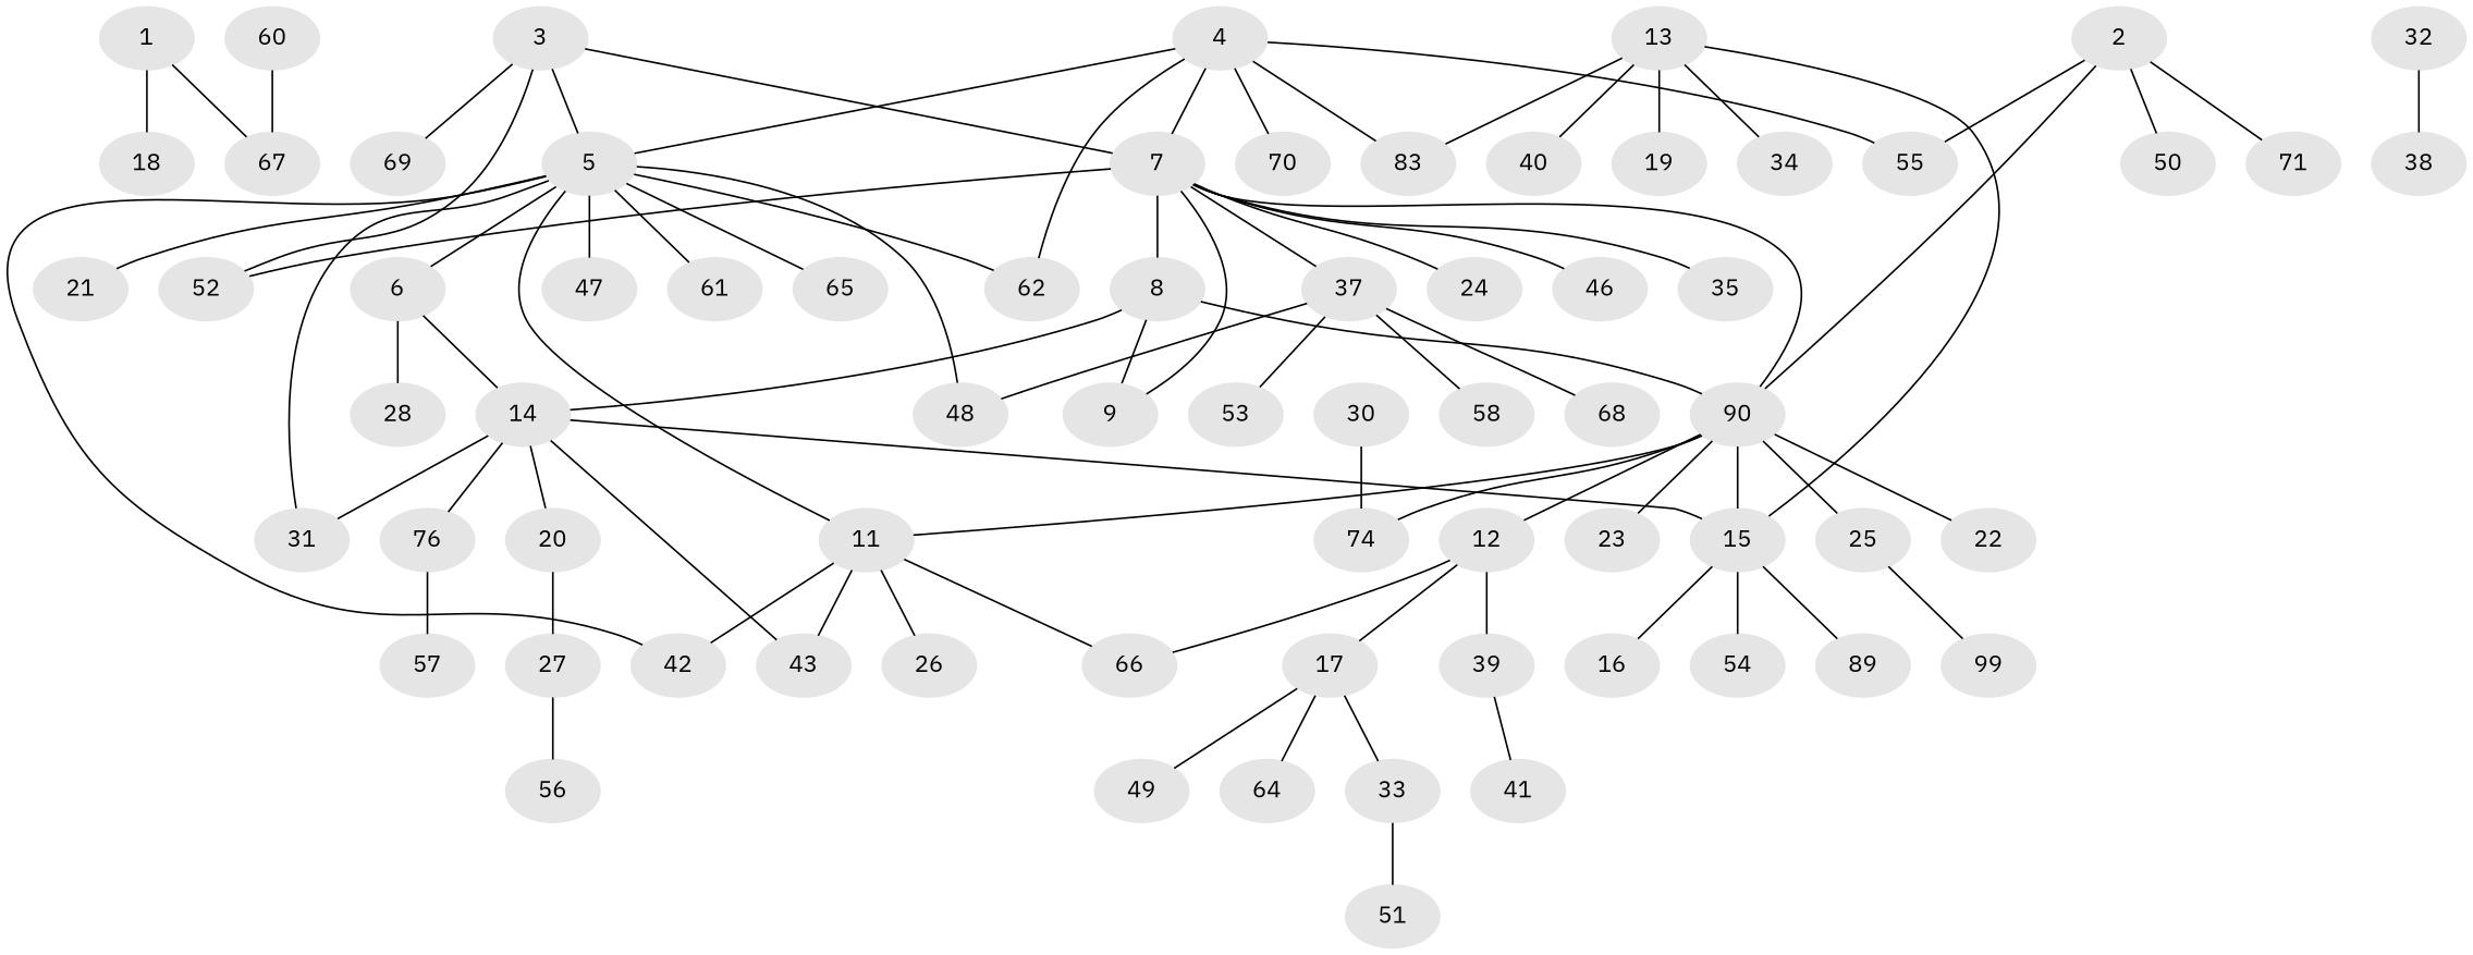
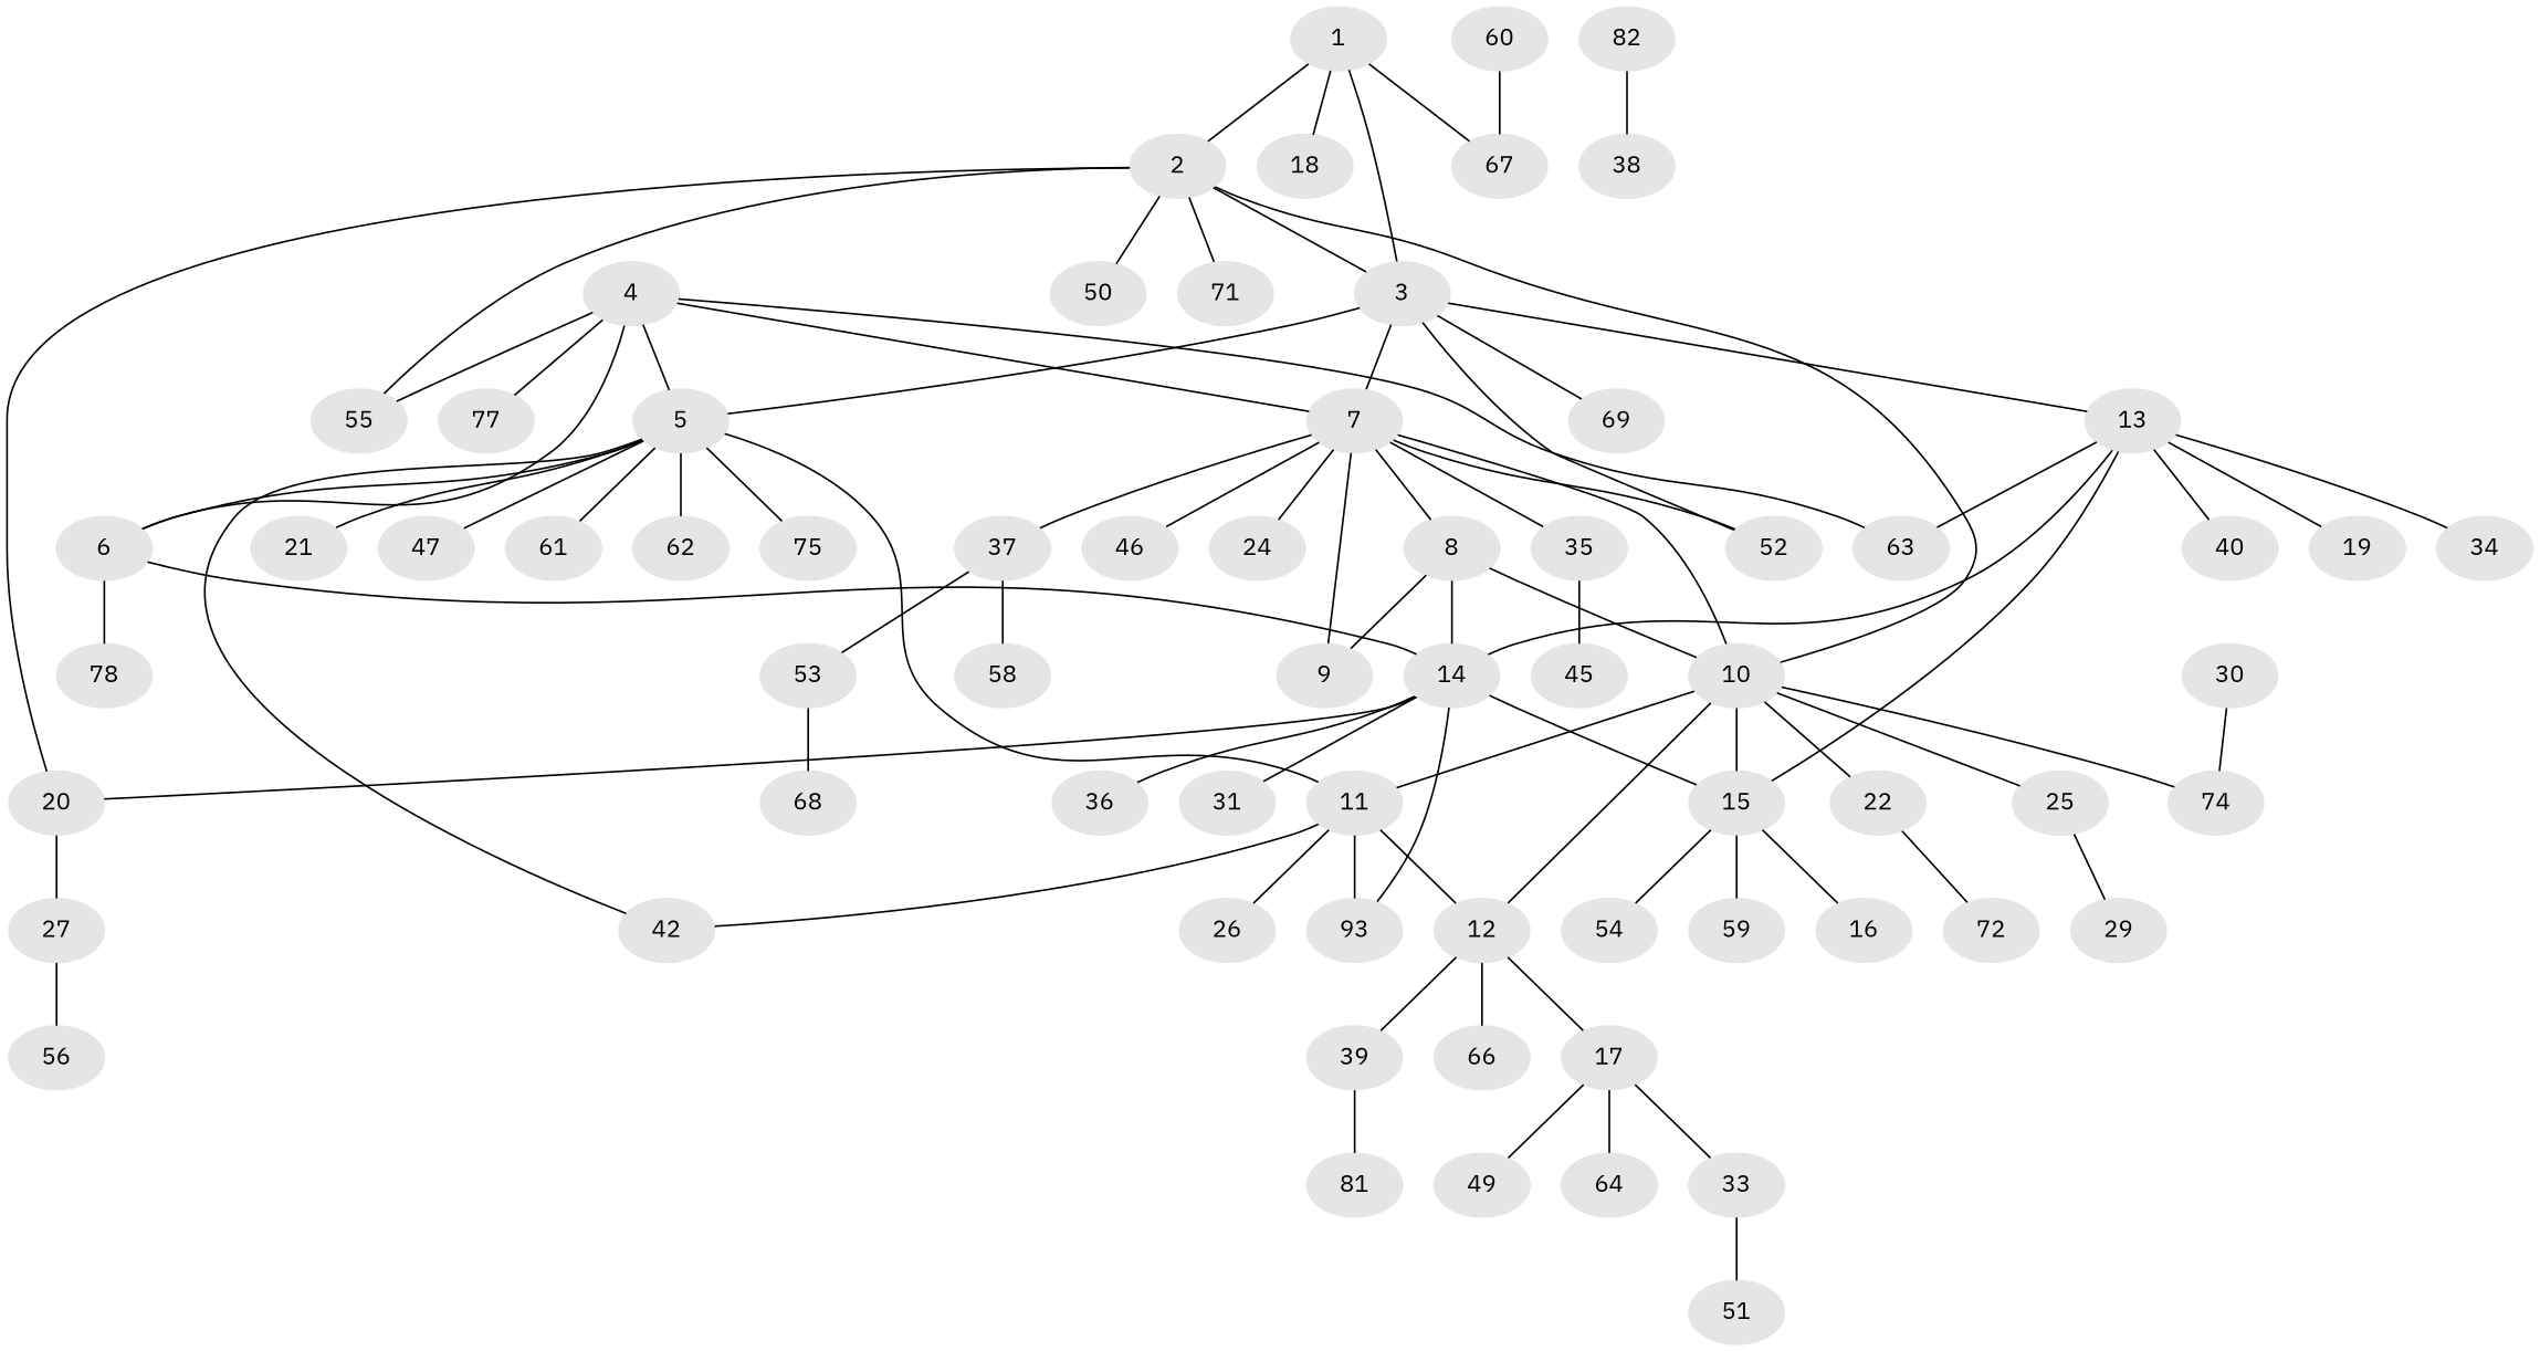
  graph {
    fontname="IBM Plex Sans"
    node [color=gray90 fontname="IBM Plex Sans" style=filled]
    edge [fontname="IBM Plex Sans"]
    1
    2
    3
    18
    67
-   10 [label=90]
+   10
    20
    50
    55
    71
    5
    7
    13
    52
    69
    60
    11
    12
    15
    22
-   23
    25
    n23 [label=74]
    27
    6
    21
    31
    42
    47
-   48
    61
    62
-   65
+   65 [label=75]
    8
    9
    24
    35
    37
    46
-   63 [label=83]
+   63
    14
    19
    34
    40
    4
-   70
-   28
+   70 [label=77]
+   28 [label=78]
    26
-   43
-   36 [label=76]
-   32
+   43 [label=93]
+   36
+   32 [label=82]
    38
+   45
    53
    58
    68
    17
    39
    66
    16
    54
-   59 [label=89]
-   29 [label=99]
+   59
+   72
+   29
    33
    49
    64
-   41
-   57
+   41 [label=81]
    51
    56
    30
+   1 -- 2
+   1 -- 3
    1 -- 18
    1 -- 67
+   2 -- 3
    2 -- 10
+   2 -- 20
    2 -- 50
    2 -- 55
    2 -- 71
    3 -- 5
    3 -- 7
+   3 -- 13
    3 -- 52
    3 -- 69
    10 -- 11
    10 -- 12
    10 -- 15
    10 -- 22
-   10 -- 23
    10 -- 25
    10 -- n23
    20 -- 27
    5 -- 11
    5 -- 6
    5 -- 21
-   5 -- 31
    5 -- 42
    5 -- 47
-   5 -- 48
    5 -- 61
    5 -- 62
    5 -- 65
    7 -- 10
    7 -- 52
    7 -- 8
    7 -- 9
    7 -- 24
    7 -- 35
    7 -- 37
    7 -- 46
    13 -- 15
    13 -- 63
+   13 -- 14
    13 -- 19
    13 -- 34
    13 -- 40
    60 -- 67
-   11 -- 66
+   11 -- 12
    11 -- 42
    11 -- 26
    11 -- 43
    12 -- 17
    12 -- 39
    12 -- 66
    15 -- 16
    15 -- 54
    15 -- 59
+   22 -- 72
    25 -- 29
    27 -- 56
    6 -- 14
    6 -- 28
    8 -- 10
    8 -- 9
    8 -- 14
-   37 -- 48
+   35 -- 45
    37 -- 53
    37 -- 58
-   37 -- 68
+   53 -- 68
    14 -- 20
    14 -- 15
    14 -- 31
    14 -- 43
    14 -- 36
    4 -- 55
    4 -- 5
    4 -- 7
-   4 -- 62
+   4 -- 6
    4 -- 63
    4 -- 70
-   36 -- 57
    32 -- 38
    17 -- 33
    17 -- 49
    17 -- 64
    39 -- 41
    33 -- 51
    30 -- n23
  }
